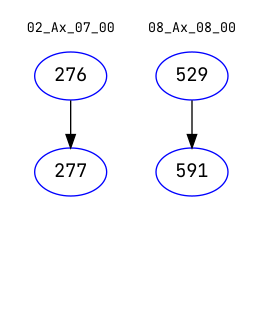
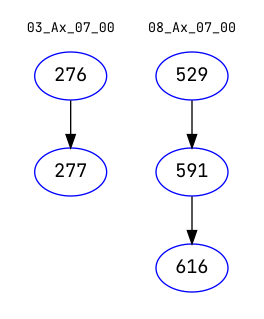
  digraph {
    fontname="JetBrains Mono"
    node [color=blue fontname="JetBrains Mono"]
    edge [color=black fontname="JetBrains Mono"]
    n1 [label=276]
    n2 [label=277]
    n3 [label=529]
    n4 [label=591]
+   n5 [label=616]
    subgraph cluster_1 {
      color=white
      fontsize=10
-     label="02_Ax_07_00"
+     label="03_Ax_07_00"
      n1
      n2
    }
    subgraph cluster_2 {
      color=white
      fontsize=10
-     label="08_Ax_08_00"
+     label="08_Ax_07_00"
      n3
      n4
+     n5
    }
    n1 -> n2
    n3 -> n4
+   n4 -> n5
  }
